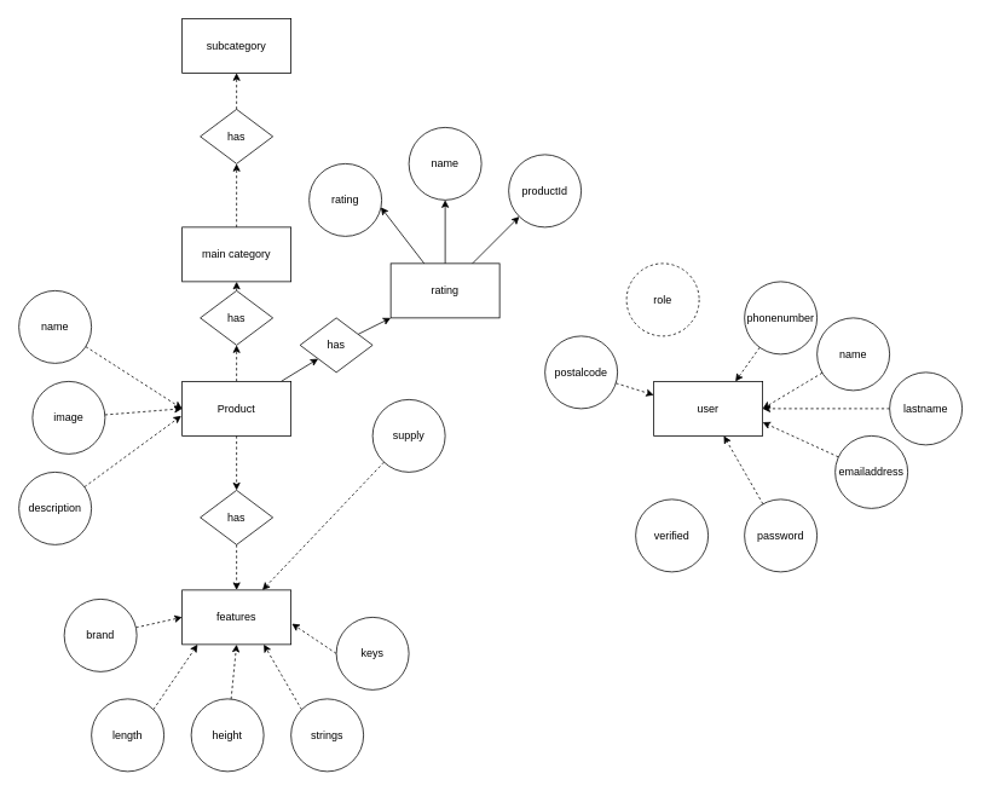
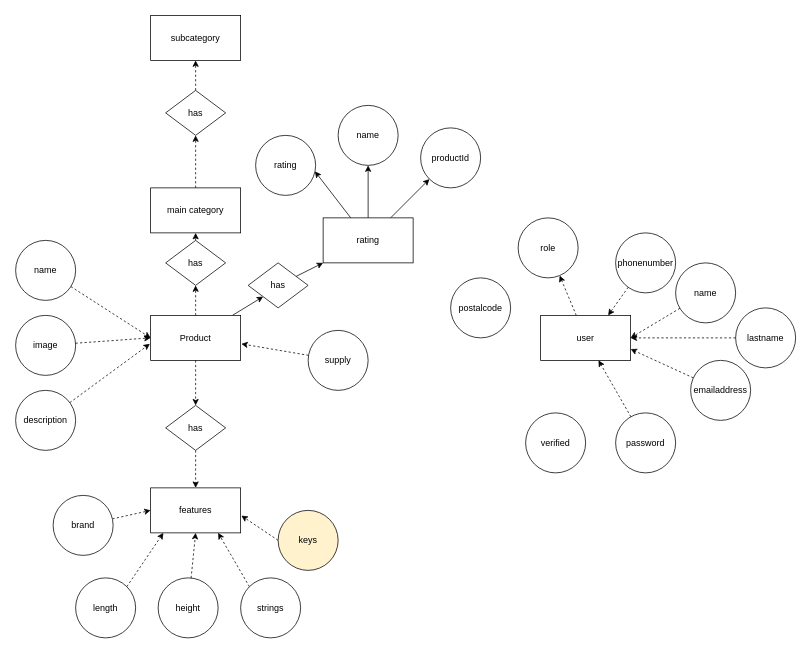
  <mxCell id="0" />
  <mxCell id="1" parent="0" />
  <mxCell id="2" style="edgeStyle=none;rounded=0;orthogonalLoop=1;jettySize=auto;html=1;entryX=0.5;entryY=1;entryDx=0;entryDy=0;dashed=1;" parent="1" source="5" target="10" edge="1"><mxGeometry relative="1" as="geometry" /></mxCell>
  <mxCell id="3" style="edgeStyle=none;rounded=0;orthogonalLoop=1;jettySize=auto;html=1;entryX=0.5;entryY=0;entryDx=0;entryDy=0;dashed=1;" parent="1" source="5" target="14" edge="1"><mxGeometry relative="1" as="geometry" /></mxCell>
  <mxCell id="4" style="edgeStyle=none;rounded=0;orthogonalLoop=1;jettySize=auto;html=1;entryX=0;entryY=1;entryDx=0;entryDy=0;" parent="1" source="5" target="58" edge="1"><mxGeometry relative="1" as="geometry" /></mxCell>
  <mxCell id="5" value="Product" style="rounded=0;whiteSpace=wrap;html=1;" parent="1" vertex="1"><mxGeometry x="200" y="420" width="120" height="60" as="geometry" /></mxCell>
  <mxCell id="6" style="edgeStyle=none;rounded=0;orthogonalLoop=1;jettySize=auto;html=1;dashed=1;" parent="1" source="7" target="12" edge="1"><mxGeometry relative="1" as="geometry" /></mxCell>
  <mxCell id="7" value="main category" style="rounded=0;whiteSpace=wrap;html=1;" parent="1" vertex="1"><mxGeometry x="200" y="250" width="120" height="60" as="geometry" /></mxCell>
  <mxCell id="8" value="subcategory" style="rounded=0;whiteSpace=wrap;html=1;" parent="1" vertex="1"><mxGeometry x="200" y="20" width="120" height="60" as="geometry" /></mxCell>
  <mxCell id="9" style="edgeStyle=none;rounded=0;orthogonalLoop=1;jettySize=auto;html=1;entryX=0.5;entryY=1;entryDx=0;entryDy=0;dashed=1;" parent="1" source="10" target="7" edge="1"><mxGeometry relative="1" as="geometry" /></mxCell>
  <mxCell id="10" value="has" style="rhombus;whiteSpace=wrap;html=1;" parent="1" vertex="1"><mxGeometry x="220" y="320" width="80" height="60" as="geometry" /></mxCell>
  <mxCell id="11" style="edgeStyle=none;rounded=0;orthogonalLoop=1;jettySize=auto;html=1;entryX=0.5;entryY=1;entryDx=0;entryDy=0;dashed=1;" parent="1" source="12" target="8" edge="1"><mxGeometry relative="1" as="geometry" /></mxCell>
  <mxCell id="12" value="has" style="rhombus;whiteSpace=wrap;html=1;" parent="1" vertex="1"><mxGeometry x="220" y="120" width="80" height="60" as="geometry" /></mxCell>
  <mxCell id="13" style="edgeStyle=none;rounded=0;orthogonalLoop=1;jettySize=auto;html=1;entryX=0.5;entryY=0;entryDx=0;entryDy=0;dashed=1;" parent="1" source="14" target="15" edge="1"><mxGeometry relative="1" as="geometry" /></mxCell>
  <mxCell id="14" value="has" style="rhombus;whiteSpace=wrap;html=1;" parent="1" vertex="1"><mxGeometry x="220" y="540" width="80" height="60" as="geometry" /></mxCell>
  <mxCell id="15" value="features" style="rounded=0;whiteSpace=wrap;html=1;" parent="1" vertex="1"><mxGeometry x="200" y="650" width="120" height="60" as="geometry" /></mxCell>
  <mxCell id="16" style="edgeStyle=none;rounded=0;orthogonalLoop=1;jettySize=auto;html=1;entryX=0;entryY=0.5;entryDx=0;entryDy=0;dashed=1;" parent="1" source="17" target="15" edge="1"><mxGeometry relative="1" as="geometry" /></mxCell>
  <mxCell id="17" value="brand" style="ellipse;whiteSpace=wrap;html=1;aspect=fixed;" parent="1" vertex="1"><mxGeometry x="70" y="660" width="80" height="80" as="geometry" /></mxCell>
  <mxCell id="18" style="edgeStyle=none;rounded=0;orthogonalLoop=1;jettySize=auto;html=1;exitX=1;exitY=0;exitDx=0;exitDy=0;entryX=0.142;entryY=1;entryDx=0;entryDy=0;entryPerimeter=0;dashed=1;" parent="1" source="19" target="15" edge="1"><mxGeometry relative="1" as="geometry" /></mxCell>
  <mxCell id="19" value="length" style="ellipse;whiteSpace=wrap;html=1;aspect=fixed;" parent="1" vertex="1"><mxGeometry x="100" y="770" width="80" height="80" as="geometry" /></mxCell>
  <mxCell id="20" style="edgeStyle=none;rounded=0;orthogonalLoop=1;jettySize=auto;html=1;entryX=0.5;entryY=1;entryDx=0;entryDy=0;dashed=1;" parent="1" source="21" target="15" edge="1"><mxGeometry relative="1" as="geometry" /></mxCell>
  <mxCell id="21" value="height" style="ellipse;whiteSpace=wrap;html=1;aspect=fixed;" parent="1" vertex="1"><mxGeometry x="210" y="770" width="80" height="80" as="geometry" /></mxCell>
  <mxCell id="22" style="edgeStyle=none;rounded=0;orthogonalLoop=1;jettySize=auto;html=1;exitX=0;exitY=0;exitDx=0;exitDy=0;entryX=0.75;entryY=1;entryDx=0;entryDy=0;dashed=1;" parent="1" source="23" target="15" edge="1"><mxGeometry relative="1" as="geometry" /></mxCell>
  <mxCell id="23" value="strings" style="ellipse;whiteSpace=wrap;html=1;aspect=fixed;" parent="1" vertex="1"><mxGeometry x="320" y="770" width="80" height="80" as="geometry" /></mxCell>
  <mxCell id="24" style="edgeStyle=none;rounded=0;orthogonalLoop=1;jettySize=auto;html=1;exitX=0;exitY=0.5;exitDx=0;exitDy=0;entryX=1.008;entryY=0.617;entryDx=0;entryDy=0;entryPerimeter=0;dashed=1;" parent="1" source="25" target="15" edge="1"><mxGeometry relative="1" as="geometry" /></mxCell>
- <mxCell id="25" value="keys" style="ellipse;whiteSpace=wrap;html=1;aspect=fixed;" parent="1" vertex="1"><mxGeometry x="370" y="680" width="80" height="80" as="geometry" /></mxCell>
+ <mxCell id="25" value="keys" style="ellipse;whiteSpace=wrap;html=1;aspect=fixed;fillColor=#fff2cc;" parent="1" vertex="1"><mxGeometry x="370" y="680" width="80" height="80" as="geometry" /></mxCell>
  <mxCell id="26" style="edgeStyle=none;rounded=0;orthogonalLoop=1;jettySize=auto;html=1;entryX=0;entryY=0.5;entryDx=0;entryDy=0;dashed=1;" parent="1" source="27" target="5" edge="1"><mxGeometry relative="1" as="geometry" /></mxCell>
  <mxCell id="27" value="name" style="ellipse;whiteSpace=wrap;html=1;aspect=fixed;" parent="1" vertex="1"><mxGeometry x="20" y="320" width="80" height="80" as="geometry" /></mxCell>
  <mxCell id="28" style="edgeStyle=none;rounded=0;orthogonalLoop=1;jettySize=auto;html=1;entryX=0;entryY=0.5;entryDx=0;entryDy=0;dashed=1;" parent="1" source="29" target="5" edge="1"><mxGeometry relative="1" as="geometry" /></mxCell>
- <mxCell id="29" value="image" style="ellipse;whiteSpace=wrap;html=1;aspect=fixed;" parent="1" vertex="1"><mxGeometry x="35" y="420" width="80" height="80" as="geometry" /></mxCell>
+ <mxCell id="29" value="image" style="ellipse;whiteSpace=wrap;html=1;aspect=fixed;" parent="1" vertex="1"><mxGeometry x="20" y="420" width="80" height="80" as="geometry" /></mxCell>
  <mxCell id="30" style="edgeStyle=none;rounded=0;orthogonalLoop=1;jettySize=auto;html=1;entryX=-0.008;entryY=0.633;entryDx=0;entryDy=0;entryPerimeter=0;dashed=1;" parent="1" source="31" target="5" edge="1"><mxGeometry relative="1" as="geometry" /></mxCell>
  <mxCell id="31" value="description" style="ellipse;whiteSpace=wrap;html=1;aspect=fixed;" parent="1" vertex="1"><mxGeometry x="20" y="520" width="80" height="80" as="geometry" /></mxCell>
- <mxCell id="32" style="edgeStyle=none;rounded=0;orthogonalLoop=1;jettySize=auto;html=1;dashed=1;" parent="1" source="33" target="15" edge="1"><mxGeometry relative="1" as="geometry" /></mxCell>
+ <mxCell id="32" style="edgeStyle=none;rounded=0;orthogonalLoop=1;jettySize=auto;html=1;entryX=1.008;entryY=0.633;entryDx=0;entryDy=0;entryPerimeter=0;dashed=1;" parent="1" source="33" target="5" edge="1"><mxGeometry relative="1" as="geometry" /></mxCell>
  <mxCell id="33" value="supply" style="ellipse;whiteSpace=wrap;html=1;aspect=fixed;" parent="1" vertex="1"><mxGeometry x="410" y="440" width="80" height="80" as="geometry" /></mxCell>
+ <mxCell id="34" style="edgeStyle=none;rounded=0;orthogonalLoop=1;jettySize=auto;html=1;dashed=1;" parent="1" source="35" target="49" edge="1"><mxGeometry relative="1" as="geometry" /></mxCell>
  <mxCell id="35" value="user" style="rounded=0;whiteSpace=wrap;html=1;" parent="1" vertex="1"><mxGeometry x="720" y="420" width="120" height="60" as="geometry" /></mxCell>
  <mxCell id="36" style="edgeStyle=none;rounded=0;orthogonalLoop=1;jettySize=auto;html=1;entryX=1;entryY=0.5;entryDx=0;entryDy=0;dashed=1;" parent="1" source="37" target="35" edge="1"><mxGeometry relative="1" as="geometry" /></mxCell>
  <mxCell id="37" value="name" style="ellipse;whiteSpace=wrap;html=1;aspect=fixed;" parent="1" vertex="1"><mxGeometry x="900" y="350" width="80" height="80" as="geometry" /></mxCell>
  <mxCell id="38" style="edgeStyle=none;rounded=0;orthogonalLoop=1;jettySize=auto;html=1;entryX=1;entryY=0.5;entryDx=0;entryDy=0;dashed=1;" parent="1" source="39" target="35" edge="1"><mxGeometry relative="1" as="geometry" /></mxCell>
  <mxCell id="39" value="lastname" style="ellipse;whiteSpace=wrap;html=1;aspect=fixed;" parent="1" vertex="1"><mxGeometry x="980" y="410" width="80" height="80" as="geometry" /></mxCell>
  <mxCell id="40" style="edgeStyle=none;rounded=0;orthogonalLoop=1;jettySize=auto;html=1;entryX=1;entryY=0.75;entryDx=0;entryDy=0;dashed=1;" parent="1" source="41" target="35" edge="1"><mxGeometry relative="1" as="geometry" /></mxCell>
  <mxCell id="41" value="emailaddress" style="ellipse;whiteSpace=wrap;html=1;aspect=fixed;" parent="1" vertex="1"><mxGeometry x="920" y="480" width="80" height="80" as="geometry" /></mxCell>
  <mxCell id="42" style="edgeStyle=none;rounded=0;orthogonalLoop=1;jettySize=auto;html=1;dashed=1;" parent="1" source="43" target="35" edge="1"><mxGeometry relative="1" as="geometry"><mxPoint y="490" as="targetPoint" x="810" /></mxGeometry></mxCell>
  <mxCell id="43" value="password" style="ellipse;whiteSpace=wrap;html=1;aspect=fixed;" parent="1" vertex="1"><mxGeometry x="820" y="550" width="80" height="80" as="geometry" /></mxCell>
  <mxCell id="44" value="verified" style="ellipse;whiteSpace=wrap;html=1;aspect=fixed;" parent="1" vertex="1"><mxGeometry x="700" y="550" width="80" height="80" as="geometry" /></mxCell>
- <mxCell id="45" style="edgeStyle=none;rounded=0;orthogonalLoop=1;jettySize=auto;html=1;entryX=0;entryY=0.25;entryDx=0;entryDy=0;dashed=1;" parent="1" source="46" target="35" edge="1"><mxGeometry relative="1" as="geometry" /></mxCell>
  <mxCell id="46" value="postalcode" style="ellipse;whiteSpace=wrap;html=1;aspect=fixed;" parent="1" vertex="1"><mxGeometry x="600" y="370" width="80" height="80" as="geometry" /></mxCell>
  <mxCell id="47" style="edgeStyle=none;rounded=0;orthogonalLoop=1;jettySize=auto;html=1;entryX=0.75;entryY=0;entryDx=0;entryDy=0;dashed=1;" parent="1" source="48" target="35" edge="1"><mxGeometry relative="1" as="geometry" /></mxCell>
  <mxCell id="48" value="phonenumber" style="ellipse;whiteSpace=wrap;html=1;aspect=fixed;" parent="1" vertex="1"><mxGeometry x="820" y="310" width="80" height="80" as="geometry" /></mxCell>
- <mxCell id="49" value="role" style="ellipse;whiteSpace=wrap;html=1;aspect=fixed;dashed=1;" parent="1" vertex="1"><mxGeometry x="690" y="290" width="80" height="80" as="geometry" /></mxCell>
+ <mxCell id="49" value="role" style="ellipse;whiteSpace=wrap;html=1;aspect=fixed;" parent="1" vertex="1"><mxGeometry x="690" y="290" width="80" height="80" as="geometry" /></mxCell>
  <mxCell id="50" style="rounded=0;orthogonalLoop=1;jettySize=auto;html=1;entryX=0.5;entryY=1;entryDx=0;entryDy=0;" parent="1" source="53" target="54" edge="1"><mxGeometry relative="1" as="geometry" /></mxCell>
  <mxCell id="51" style="edgeStyle=none;rounded=0;orthogonalLoop=1;jettySize=auto;html=1;entryX=0;entryY=1;entryDx=0;entryDy=0;" parent="1" source="53" target="55" edge="1"><mxGeometry relative="1" as="geometry" /></mxCell>
  <mxCell id="52" style="edgeStyle=none;rounded=0;orthogonalLoop=1;jettySize=auto;html=1;entryX=0.988;entryY=0.6;entryDx=0;entryDy=0;entryPerimeter=0;" parent="1" source="53" target="56" edge="1"><mxGeometry relative="1" as="geometry" /></mxCell>
  <mxCell id="53" value="rating" style="rounded=0;whiteSpace=wrap;html=1;" parent="1" vertex="1"><mxGeometry x="430" y="290" width="120" height="60" as="geometry" /></mxCell>
  <mxCell id="54" value="name" style="ellipse;whiteSpace=wrap;html=1;aspect=fixed;" parent="1" vertex="1"><mxGeometry x="450" y="140" width="80" height="80" as="geometry" /></mxCell>
  <mxCell id="55" value="productId" style="ellipse;whiteSpace=wrap;html=1;aspect=fixed;" parent="1" vertex="1"><mxGeometry x="560" y="170" width="80" height="80" as="geometry" /></mxCell>
  <mxCell id="56" value="rating" style="ellipse;whiteSpace=wrap;html=1;aspect=fixed;" parent="1" vertex="1"><mxGeometry x="340" y="180" width="80" height="80" as="geometry" /></mxCell>
  <mxCell id="57" style="edgeStyle=none;rounded=0;orthogonalLoop=1;jettySize=auto;html=1;" parent="1" source="58" target="53" edge="1"><mxGeometry relative="1" as="geometry" /></mxCell>
  <mxCell id="58" value="has" style="rhombus;whiteSpace=wrap;html=1;" parent="1" vertex="1"><mxGeometry x="330" y="350" width="80" height="60" as="geometry" /></mxCell>
